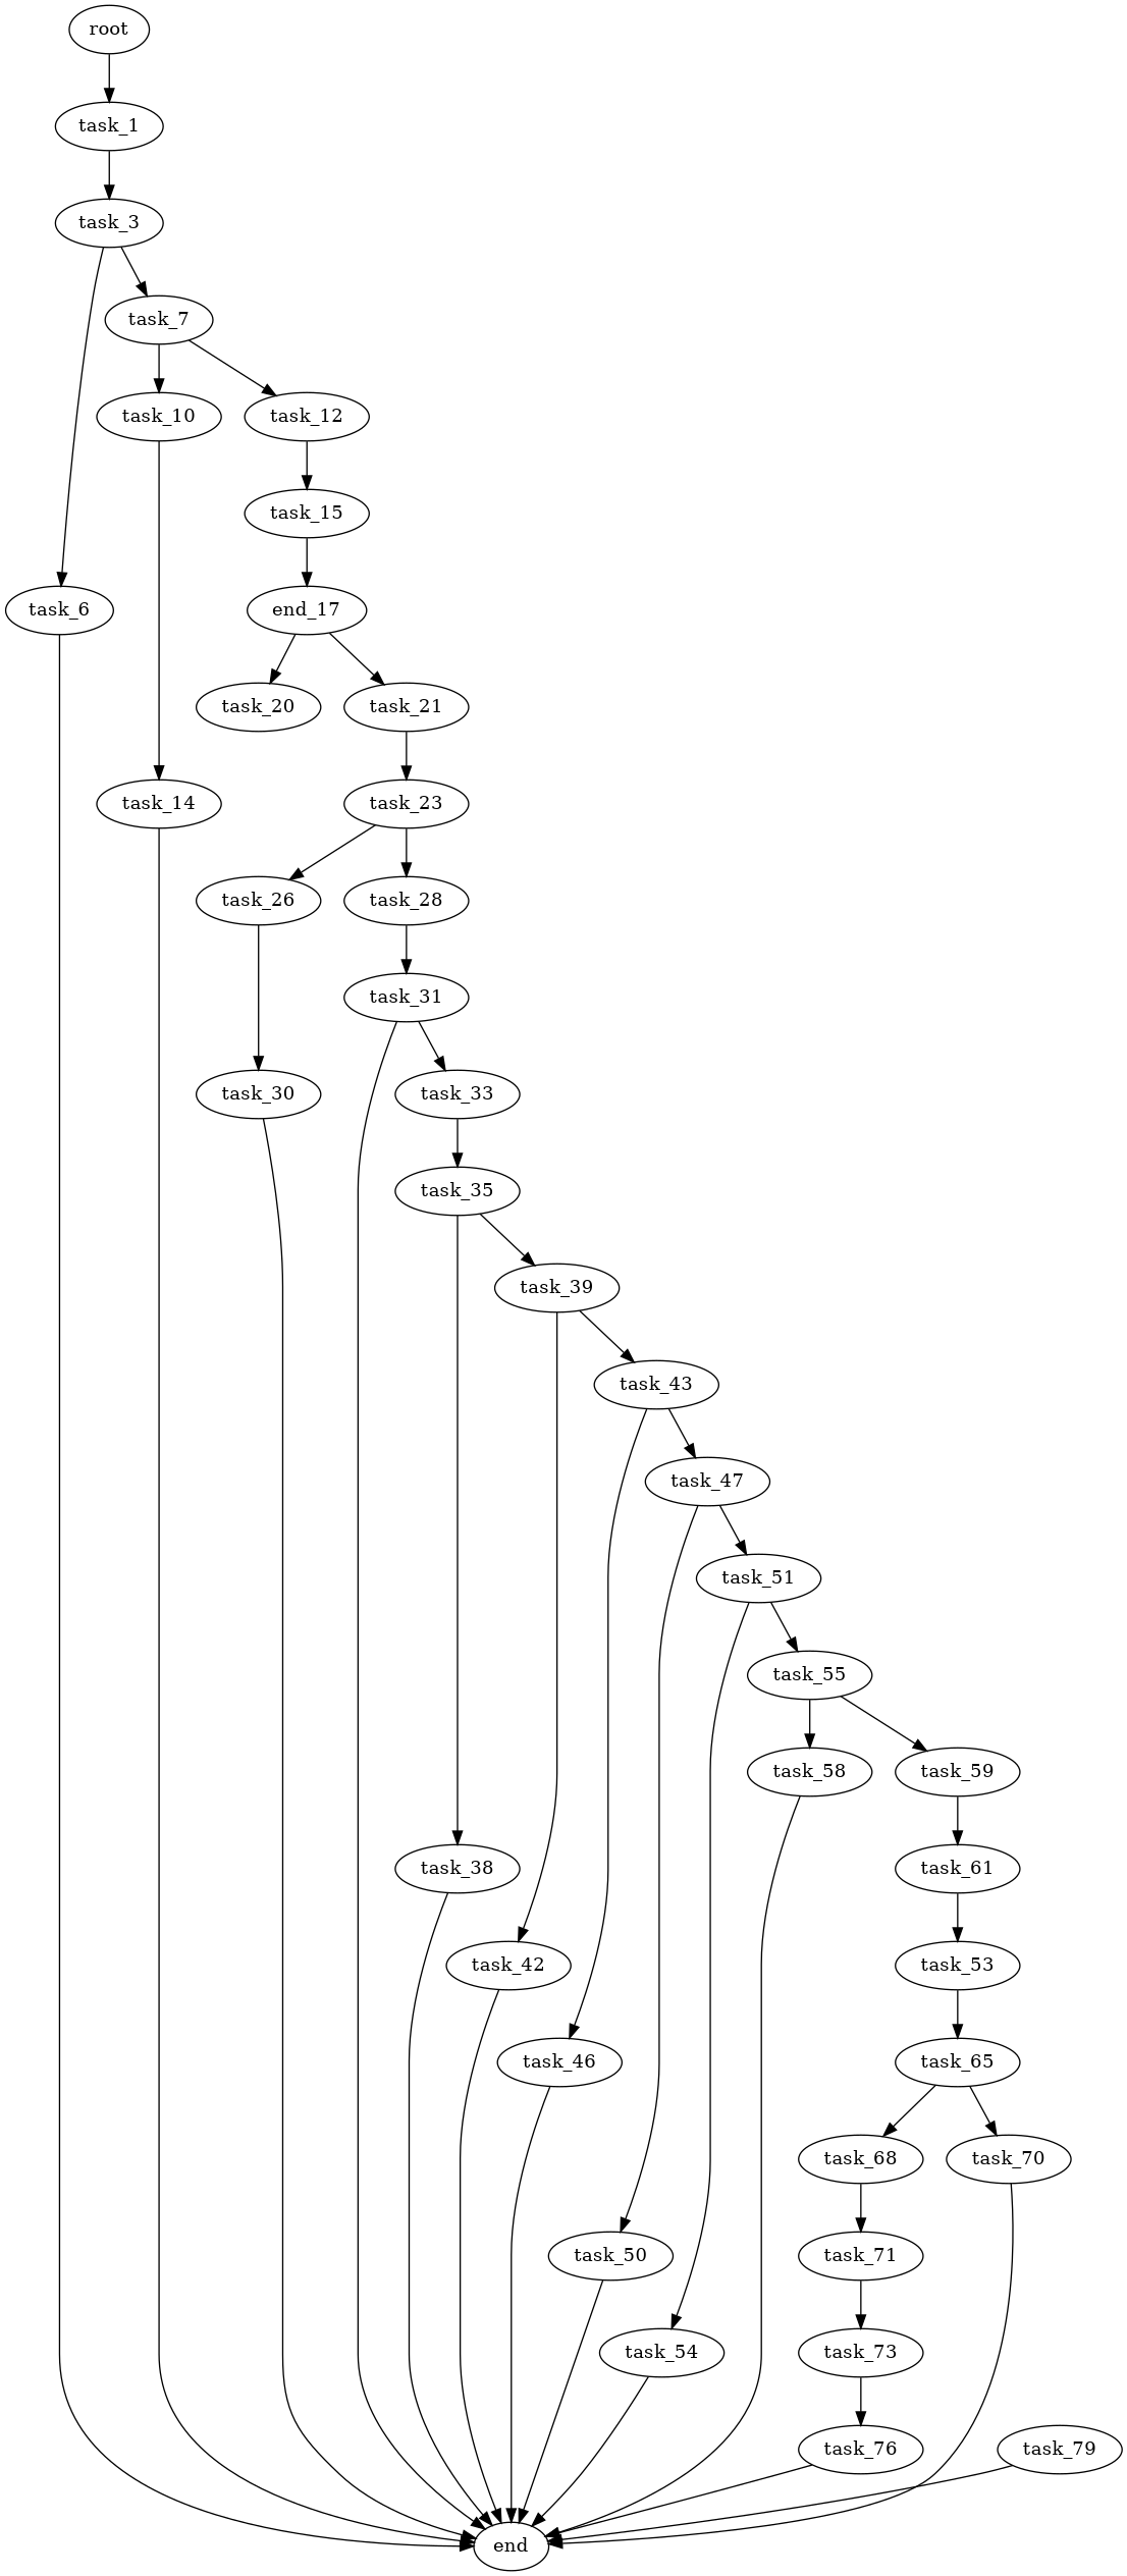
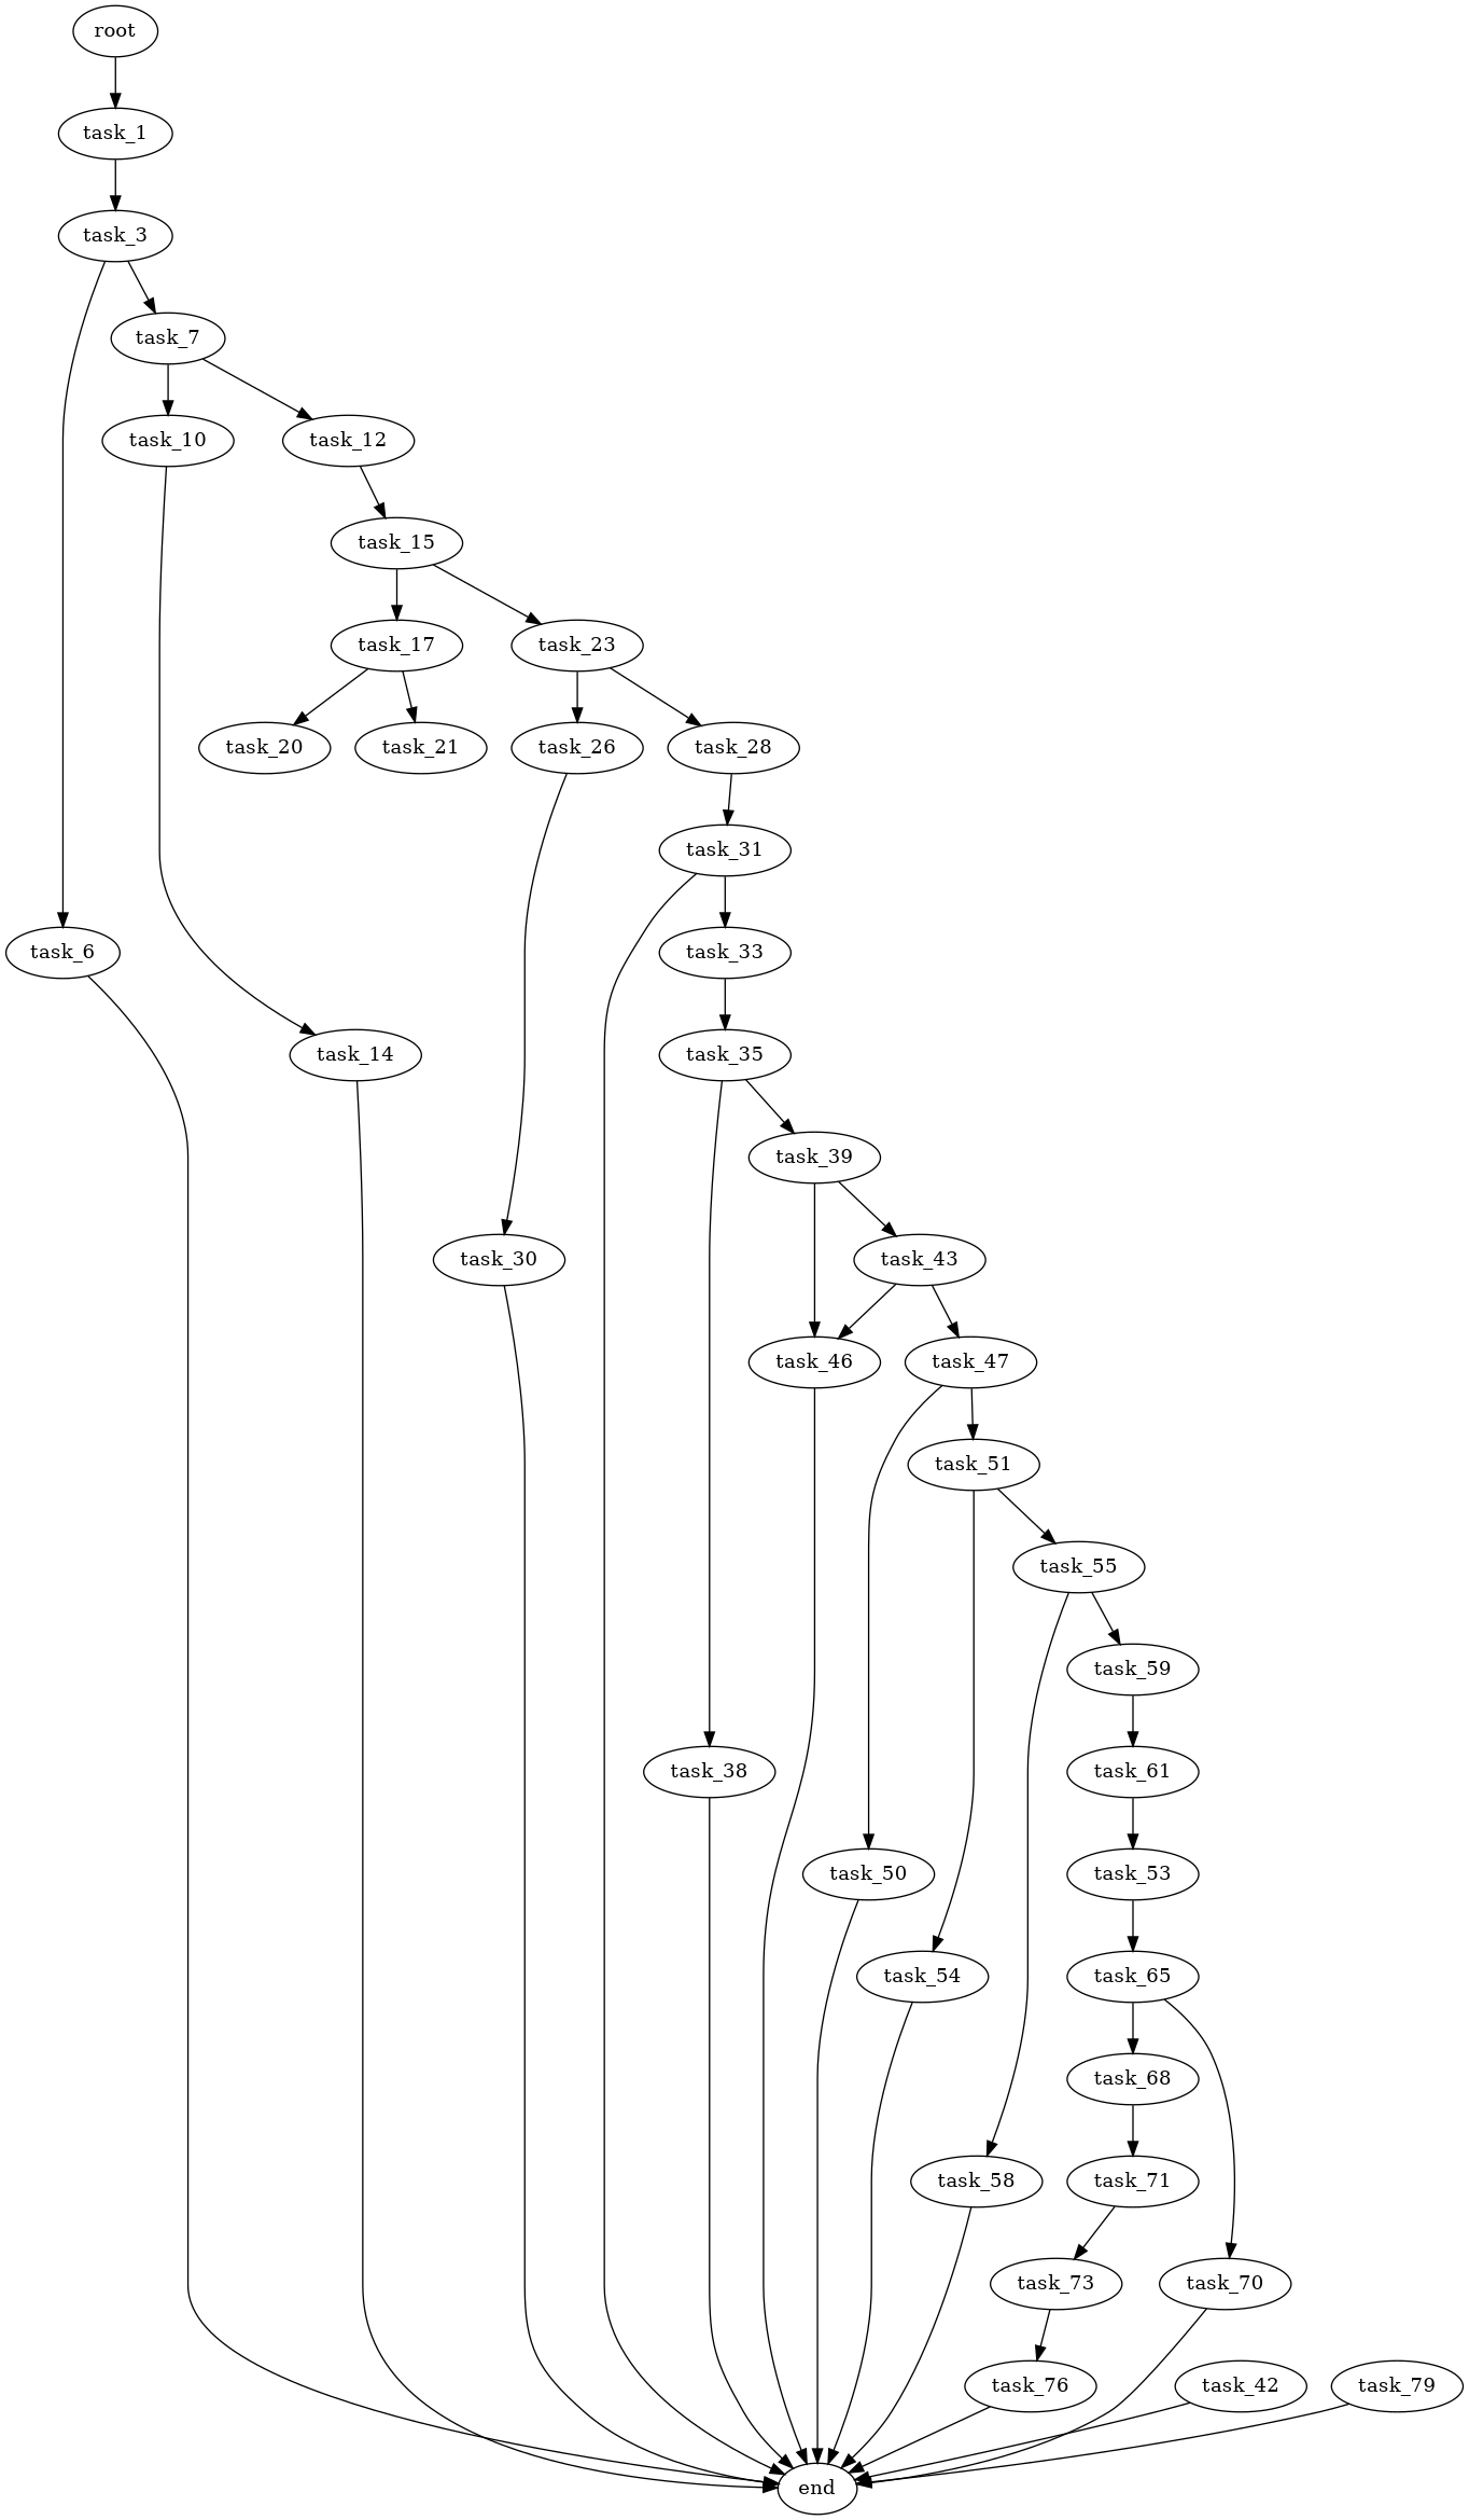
  digraph {
    root
    task_1
    task_3
    task_6
    task_7
    end
    task_10
    task_12
    task_14
    task_15
-   task_17 [label=end_17]
+   task_17
    task_20
    task_21
    task_23
    task_26
    task_28
    task_30
    task_31
    task_33
    task_35
    task_38
    task_39
    task_42
    task_43
    task_46
    task_47
    task_50
    task_51
    task_54
    task_55
    task_58
    task_59
    task_61
    n34 [label=task_53]
    task_65
    task_68
    task_70
    task_71
    task_73
    task_76
    task_79
    root -> task_1
    task_1 -> task_3
    task_3 -> task_6
    task_3 -> task_7
    task_6 -> end
    task_7 -> task_10
    task_7 -> task_12
    task_10 -> task_14
    task_12 -> task_15
    task_14 -> end
    task_15 -> task_17
    task_17 -> task_20
    task_17 -> task_21
-   task_21 -> task_23
+   task_15 -> task_23
    task_23 -> task_26
    task_23 -> task_28
    task_26 -> task_30
    task_28 -> task_31
    task_30 -> end
    task_31 -> end
    task_31 -> task_33
    task_33 -> task_35
    task_35 -> task_38
    task_35 -> task_39
    task_38 -> end
-   task_39 -> task_42
+   task_39 -> task_46
    task_39 -> task_43
    task_42 -> end
    task_43 -> task_46
    task_43 -> task_47
    task_46 -> end
    task_47 -> task_50
    task_47 -> task_51
    task_50 -> end
    task_51 -> task_54
    task_51 -> task_55
    task_54 -> end
    task_55 -> task_58
    task_55 -> task_59
    task_58 -> end
    task_59 -> task_61
    task_61 -> n34
    n34 -> task_65
    task_65 -> task_68
    task_65 -> task_70
    task_68 -> task_71
    task_70 -> end
    task_71 -> task_73
    task_73 -> task_76
    task_76 -> end
    task_79 -> end
  }
